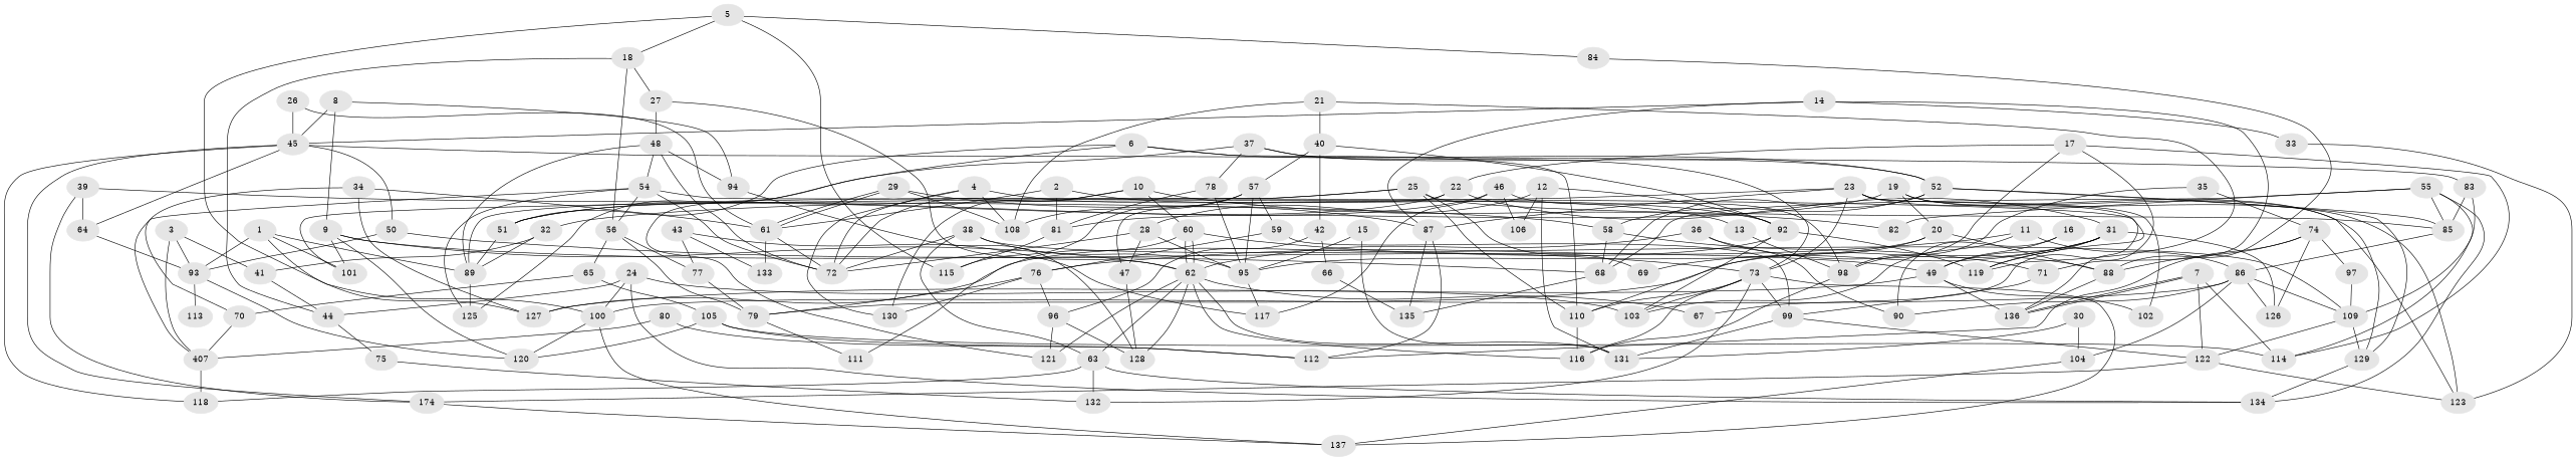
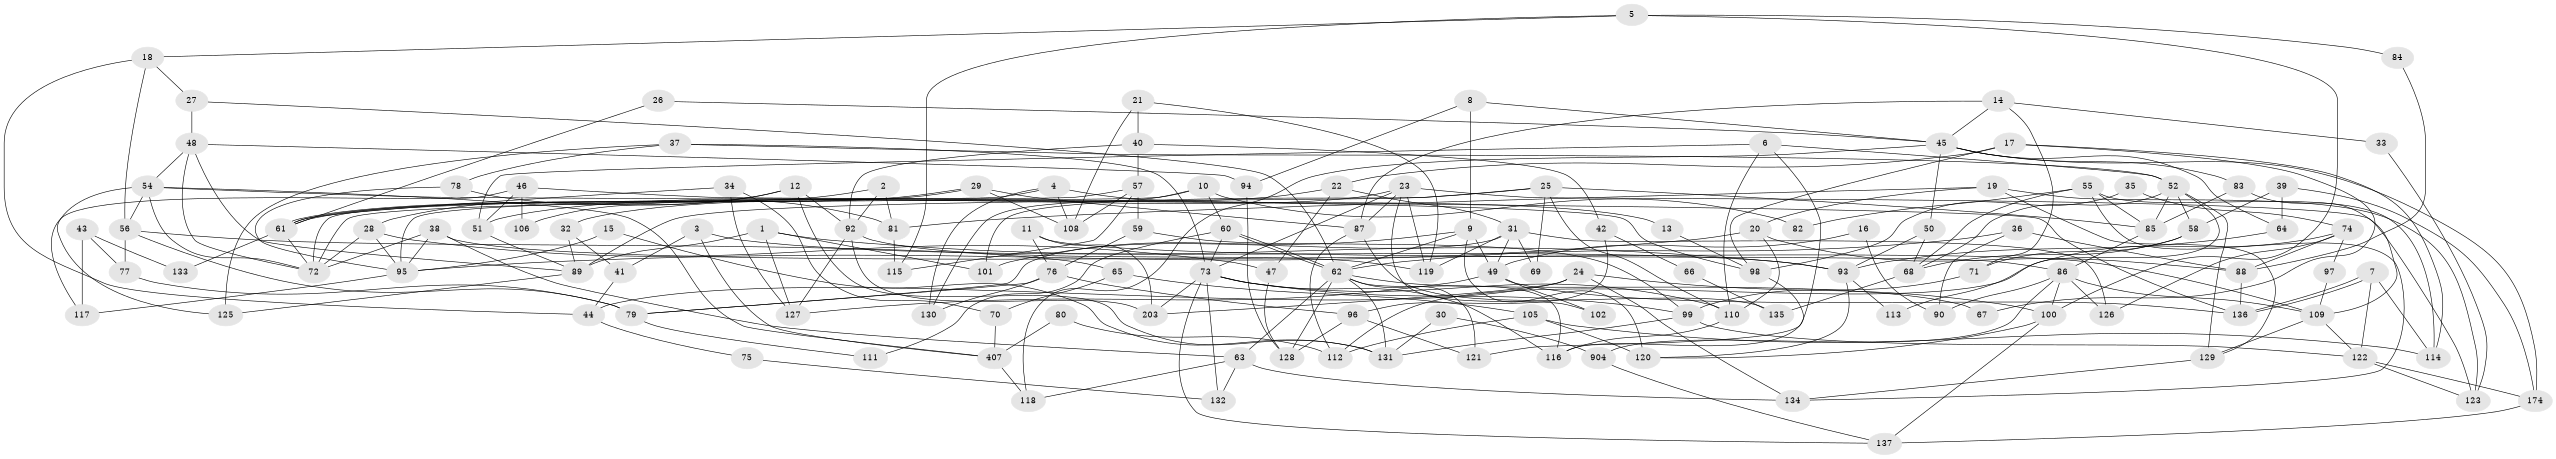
  graph {
    node [color=gray90 style=filled]
    1
    89
    93
    101
    127
    125
    120
    113
    2
    61
    92
    81
    12
    28
    106
    131
    72
    133
-   103
+   103 [label=203]
    119
    3
    41
    n23 [label=407]
    44
    118
    4
    13
    108
    130
    98
    5
    18
    84
    100
    115
    27
    56
    88
    137
    6
    51
    52
    110
    121
    10
    60
    82
    129
    85
    58
    68
    116
    7
    114
    122
    136
    123
    n58 [label=174]
    8
    9
    45
    94
    49
    62
    64
    50
    83
    128
    102
    67
    63
    73
    111
    11
    76
    86
    79
    96
    90
-   104
+   104 [label=904]
    126
    109
    95
    47
    14
    33
    71
    87
    99
    135
    112
    15
    117
    16
    17
    22
    31
    48
    75
    77
    65
    19
    20
    134
    21
    40
    42
    57
    69
    23
    32
    132
    24
    25
    26
    54
    29
    30
    34
    70
    35
    74
    97
    36
    37
    78
    38
    39
    66
    59
    43
    46
    55
    105
    80
    1 -- 89
    1 -- 93
    1 -- 101
    1 -- 127
    89 -- 125
    93 -- 120
    93 -- 113
    2 -- 61
    2 -- 92
    2 -- 81
    61 -- 72
    61 -- 133
    92 -- 127
    92 -- 103
    92 -- 119
    81 -- 115
    12 -- 92
    12 -- 28
    12 -- 106
    12 -- 131
    28 -- 72
    28 -- 95
    28 -- 47
    3 -- 93
    3 -- 41
    3 -- n23
    41 -- 44
    n23 -- 118
    44 -- 75
    4 -- 72
    4 -- 13
    4 -- 108
    4 -- 130
    13 -- 98
    98 -- 116
    5 -- 18
    5 -- 84
    5 -- 100
    5 -- 115
    18 -- 44
    18 -- 27
    18 -- 56
    84 -- 88
    100 -- 120
    100 -- 137
    27 -- 62
    27 -- 48
    56 -- 79
    56 -- 77
    56 -- 65
    88 -- 136
    6 -- 51
    6 -- 52
    6 -- 110
    6 -- 121
    51 -- 89
+   52 -- 113
    52 -- 129
    52 -- 85
    52 -- 58
    52 -- 68
    110 -- 116
    10 -- 72
    10 -- 130
    10 -- 60
    10 -- 82
    60 -- 62
    60 -- 62
    60 -- 73
    60 -- 111
    129 -- 134
    85 -- 86
    58 -- 68
    58 -- 71
    68 -- 135
    7 -- 114
    7 -- 122
    7 -- 136
    7 -- 136
    122 -- 123
    122 -- n58
    n58 -- 137
    8 -- 9
    8 -- 45
    8 -- 94
    9 -- 101
    9 -- 120
    9 -- 49
    9 -- 62
    45 -- 118
    45 -- n58
    45 -- 64
    45 -- 50
    45 -- 83
    94 -- 128
    49 -- 127
    49 -- 136
    49 -- 102
    62 -- 131
    62 -- 121
    62 -- 116
    62 -- 128
    62 -- 67
    62 -- 63
    64 -- 93
    50 -- 93
    50 -- 68
    83 -- 85
    83 -- 109
    63 -- 118
    63 -- 134
    63 -- 132
    73 -- 103
    73 -- 137
    73 -- 110
    73 -- 116
    73 -- 99
    73 -- 132
    11 -- 103
    11 -- 76
    11 -- 86
    76 -- 130
    76 -- 79
    76 -- 96
    86 -- 100
    86 -- 90
    86 -- 104
    86 -- 126
    86 -- 109
    79 -- 111
    96 -- 121
    96 -- 128
    104 -- 137
    109 -- 129
    109 -- 122
    95 -- 117
    47 -- 128
    14 -- 45
    14 -- 33
    14 -- 71
    14 -- 87
    33 -- 123
    71 -- 99
    87 -- 135
    87 -- 112
    99 -- 131
    99 -- 122
    15 -- 131
    15 -- 95
    16 -- 49
    16 -- 90
    17 -- 98
    17 -- 114
    17 -- 67
    17 -- 22
    22 -- 51
    22 -- 47
    22 -- 31
    31 -- 119
    31 -- 49
    31 -- 79
    31 -- 126
    31 -- 69
    48 -- 89
    48 -- 72
    48 -- 94
    48 -- 54
    75 -- 132
    77 -- 79
    65 -- 70
    65 -- 105
    19 -- 81
    19 -- 129
    19 -- 123
    19 -- 20
    20 -- 88
    20 -- 110
    20 -- 95
    21 -- 119
    21 -- 108
    21 -- 40
    40 -- 92
    40 -- 42
    40 -- 57
    42 -- 96
    42 -- 66
    57 -- 108
    57 -- 115
    57 -- 95
    57 -- 59
    23 -- 119
    23 -- 123
    23 -- 102
    23 -- 73
    23 -- 87
    23 -- 32
    32 -- 89
    32 -- 41
    24 -- 103
    24 -- 44
    24 -- 100
    24 -- 134
    25 -- 89
    25 -- 101
    25 -- 110
    25 -- 85
    25 -- 69
    26 -- 61
    26 -- 45
    54 -- 125
    54 -- 72
    54 -- n23
    54 -- 56
    54 -- 136
    29 -- 61
    29 -- 61
    29 -- 108
    29 -- 87
    30 -- 131
    30 -- 104
    34 -- 127
    34 -- 61
    34 -- 70
    70 -- n23
    35 -- 98
    35 -- 74
    74 -- 88
    74 -- 126
    74 -- 112
    74 -- 97
    97 -- 109
    36 -- 88
    36 -- 62
    36 -- 90
    37 -- 125
    37 -- 52
    37 -- 73
    37 -- 78
    78 -- 81
    78 -- 95
    38 -- 72
    38 -- 63
    38 -- 109
    38 -- 95
    39 -- 58
    39 -- n58
    39 -- 64
    66 -- 135
    59 -- 76
    59 -- 99
    43 -- 133
    43 -- 117
    43 -- 77
    46 -- 106
    46 -- 98
    46 -- 51
    46 -- 117
    55 -- 82
    55 -- 85
    55 -- 68
    55 -- 114
    55 -- 134
    105 -- 120
    105 -- 114
    105 -- 112
    80 -- n23
    80 -- 112
  }
